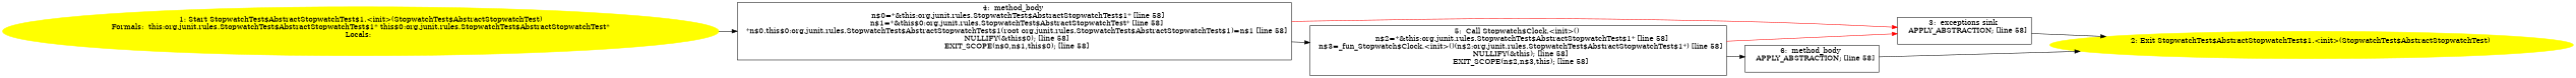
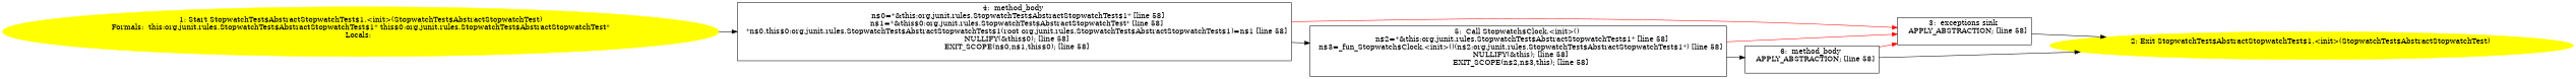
  digraph {
    rankdir=LR
    node [shape=box]
    n1 [color=yellow label="1: Start StopwatchTest$AbstractStopwatchTest$1.<init>(StopwatchTest$AbstractStopwatchTest)\nFormals:  this:org.junit.rules.StopwatchTest$AbstractStopwatchTest$1* this$0:org.junit.rules.StopwatchTest$AbstractStopwatchTest*\nLocals:  \n  " style=filled shape=""]
    n2 [label="4:  method_body \n   n$0=*&this:org.junit.rules.StopwatchTest$AbstractStopwatchTest$1* [line 58]\n  n$1=*&this$0:org.junit.rules.StopwatchTest$AbstractStopwatchTest* [line 58]\n  *n$0.this$0:org.junit.rules.StopwatchTest$AbstractStopwatchTest$1(root org.junit.rules.StopwatchTest$AbstractStopwatchTest$1)=n$1 [line 58]\n  NULLIFY(&this$0); [line 58]\n  EXIT_SCOPE(n$0,n$1,this$0); [line 58]\n "]
    n3 [label="3:  exceptions sink \n   APPLY_ABSTRACTION; [line 58]\n "]
    n4 [label="5:  Call Stopwatch$Clock.<init>() \n   n$2=*&this:org.junit.rules.StopwatchTest$AbstractStopwatchTest$1* [line 58]\n  n$3=_fun_Stopwatch$Clock.<init>()(n$2:org.junit.rules.StopwatchTest$AbstractStopwatchTest$1*) [line 58]\n  NULLIFY(&this); [line 58]\n  EXIT_SCOPE(n$2,n$3,this); [line 58]\n "]
    n5 [color=yellow label="2: Exit StopwatchTest$AbstractStopwatchTest$1.<init>(StopwatchTest$AbstractStopwatchTest) \n  " style=filled shape=""]
    n6 [label="6:  method_body \n   APPLY_ABSTRACTION; [line 58]\n "]
    n1 -> n2
    n2 -> n3 [color=red]
    n2 -> n4
    n3 -> n5
    n4 -> n3 [color=red]
    n4 -> n6
+   n6 -> n3 [color=red]
    n6 -> n5
  }
